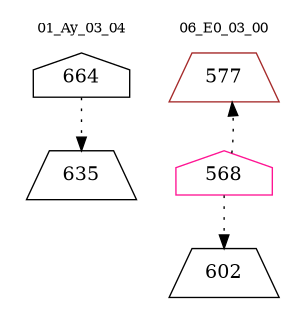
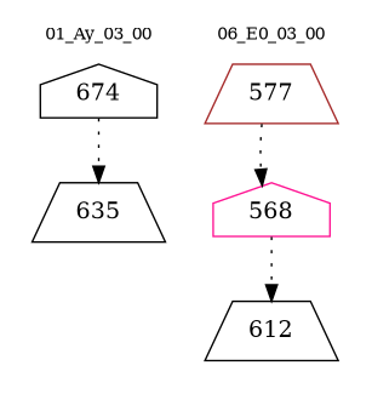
  digraph {
    node [color=black shape=trapezium]
    edge [color=black style=dotted]
-   n1 [label=664 shape=house]
+   n1 [label=674 shape=house]
    n2 [label=635]
    n3 [color=brown label=577]
    n4 [color=deeppink label=568 shape=house]
-   n5 [label=602]
+   n5 [label=612]
    subgraph cluster_1 {
      color=white
      fontsize=10
-     label="01_Ay_03_04"
+     label="01_Ay_03_00"
      n1
      n2
    }
    subgraph cluster_2 {
      color=white
      fontsize=10
      label="06_E0_03_00"
      n3
      n4
      n5
    }
    n1 -> n2
-   n4 -> n3
+   n3 -> n4
    n4 -> n5
  }
